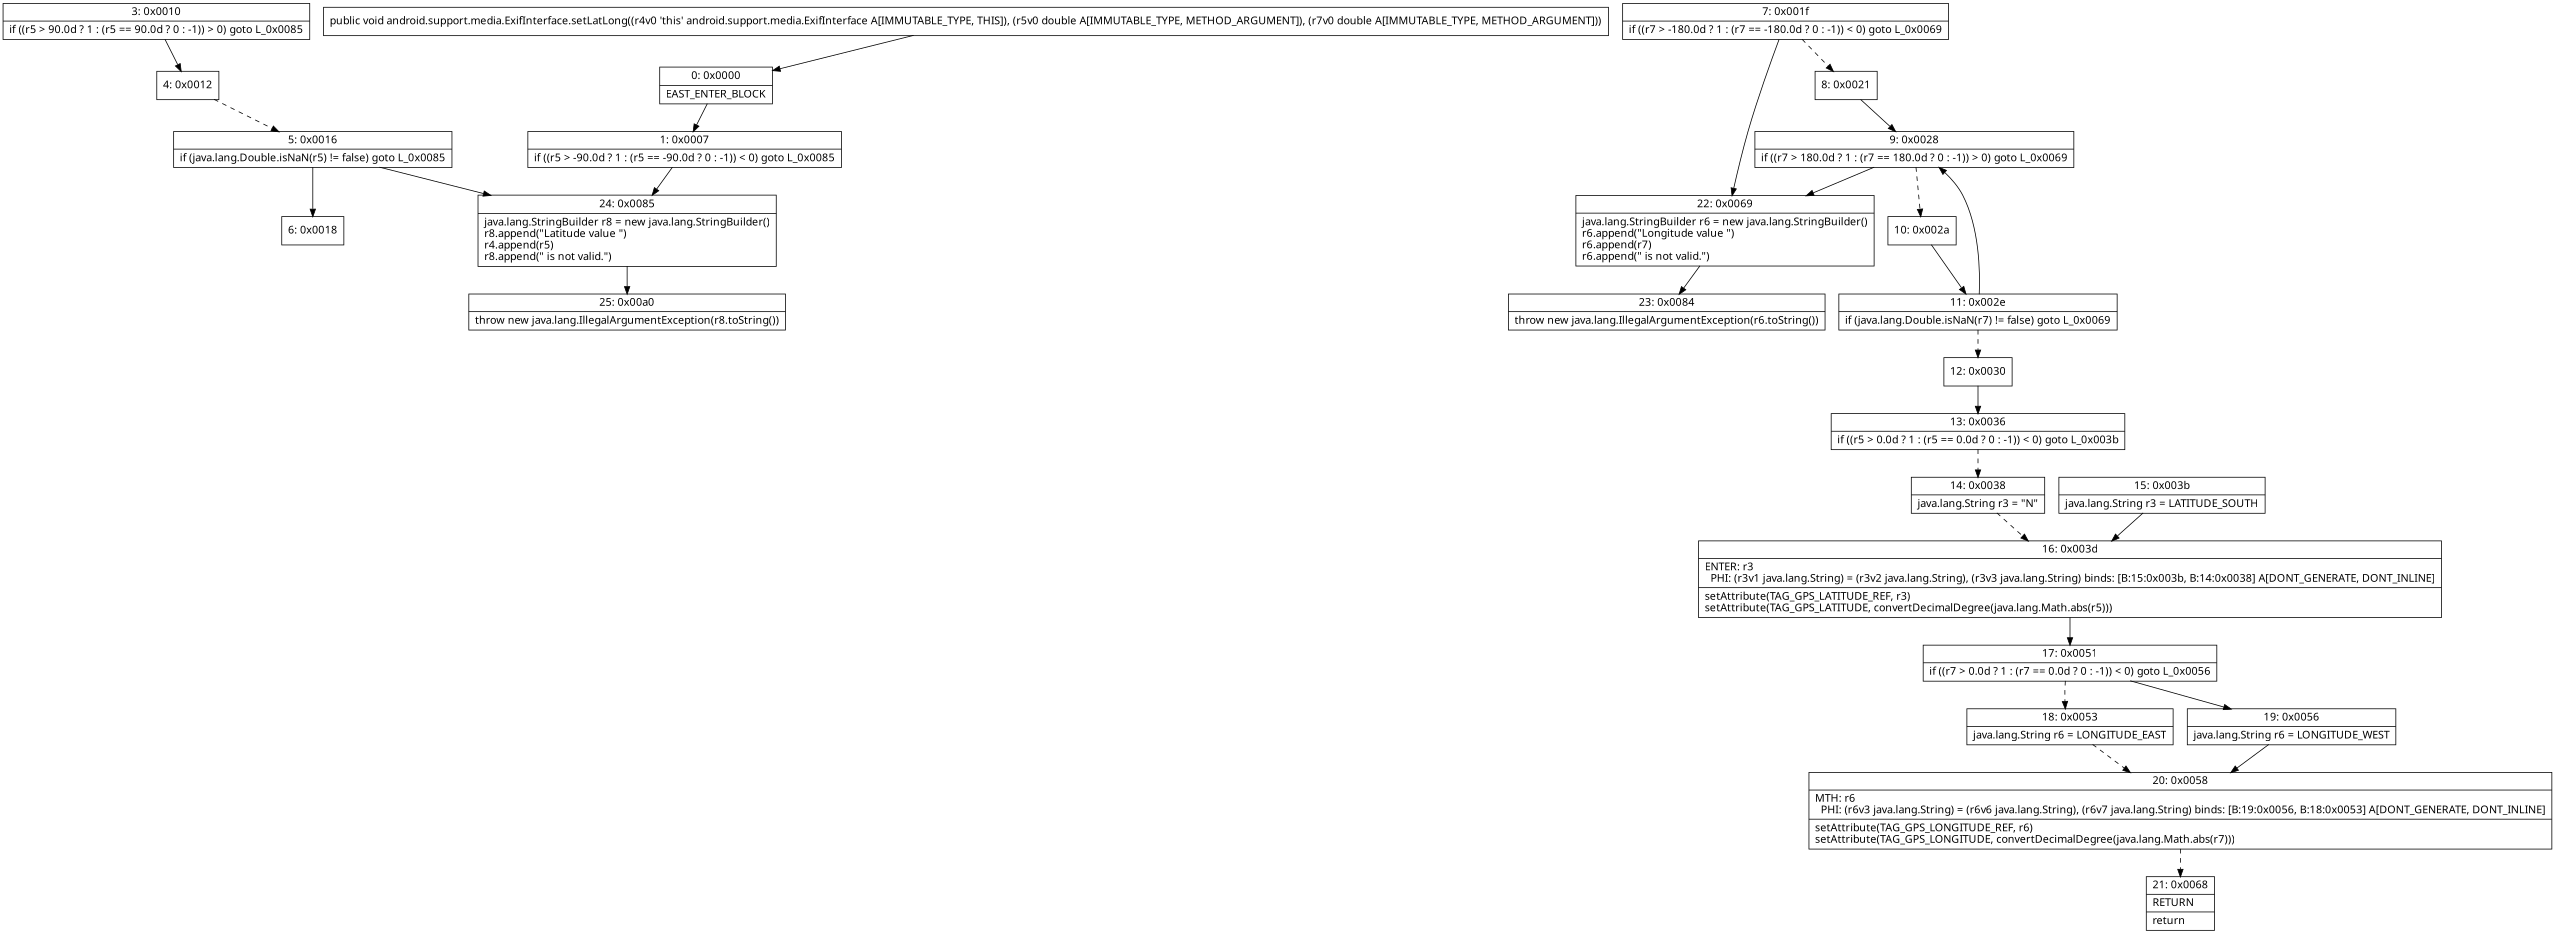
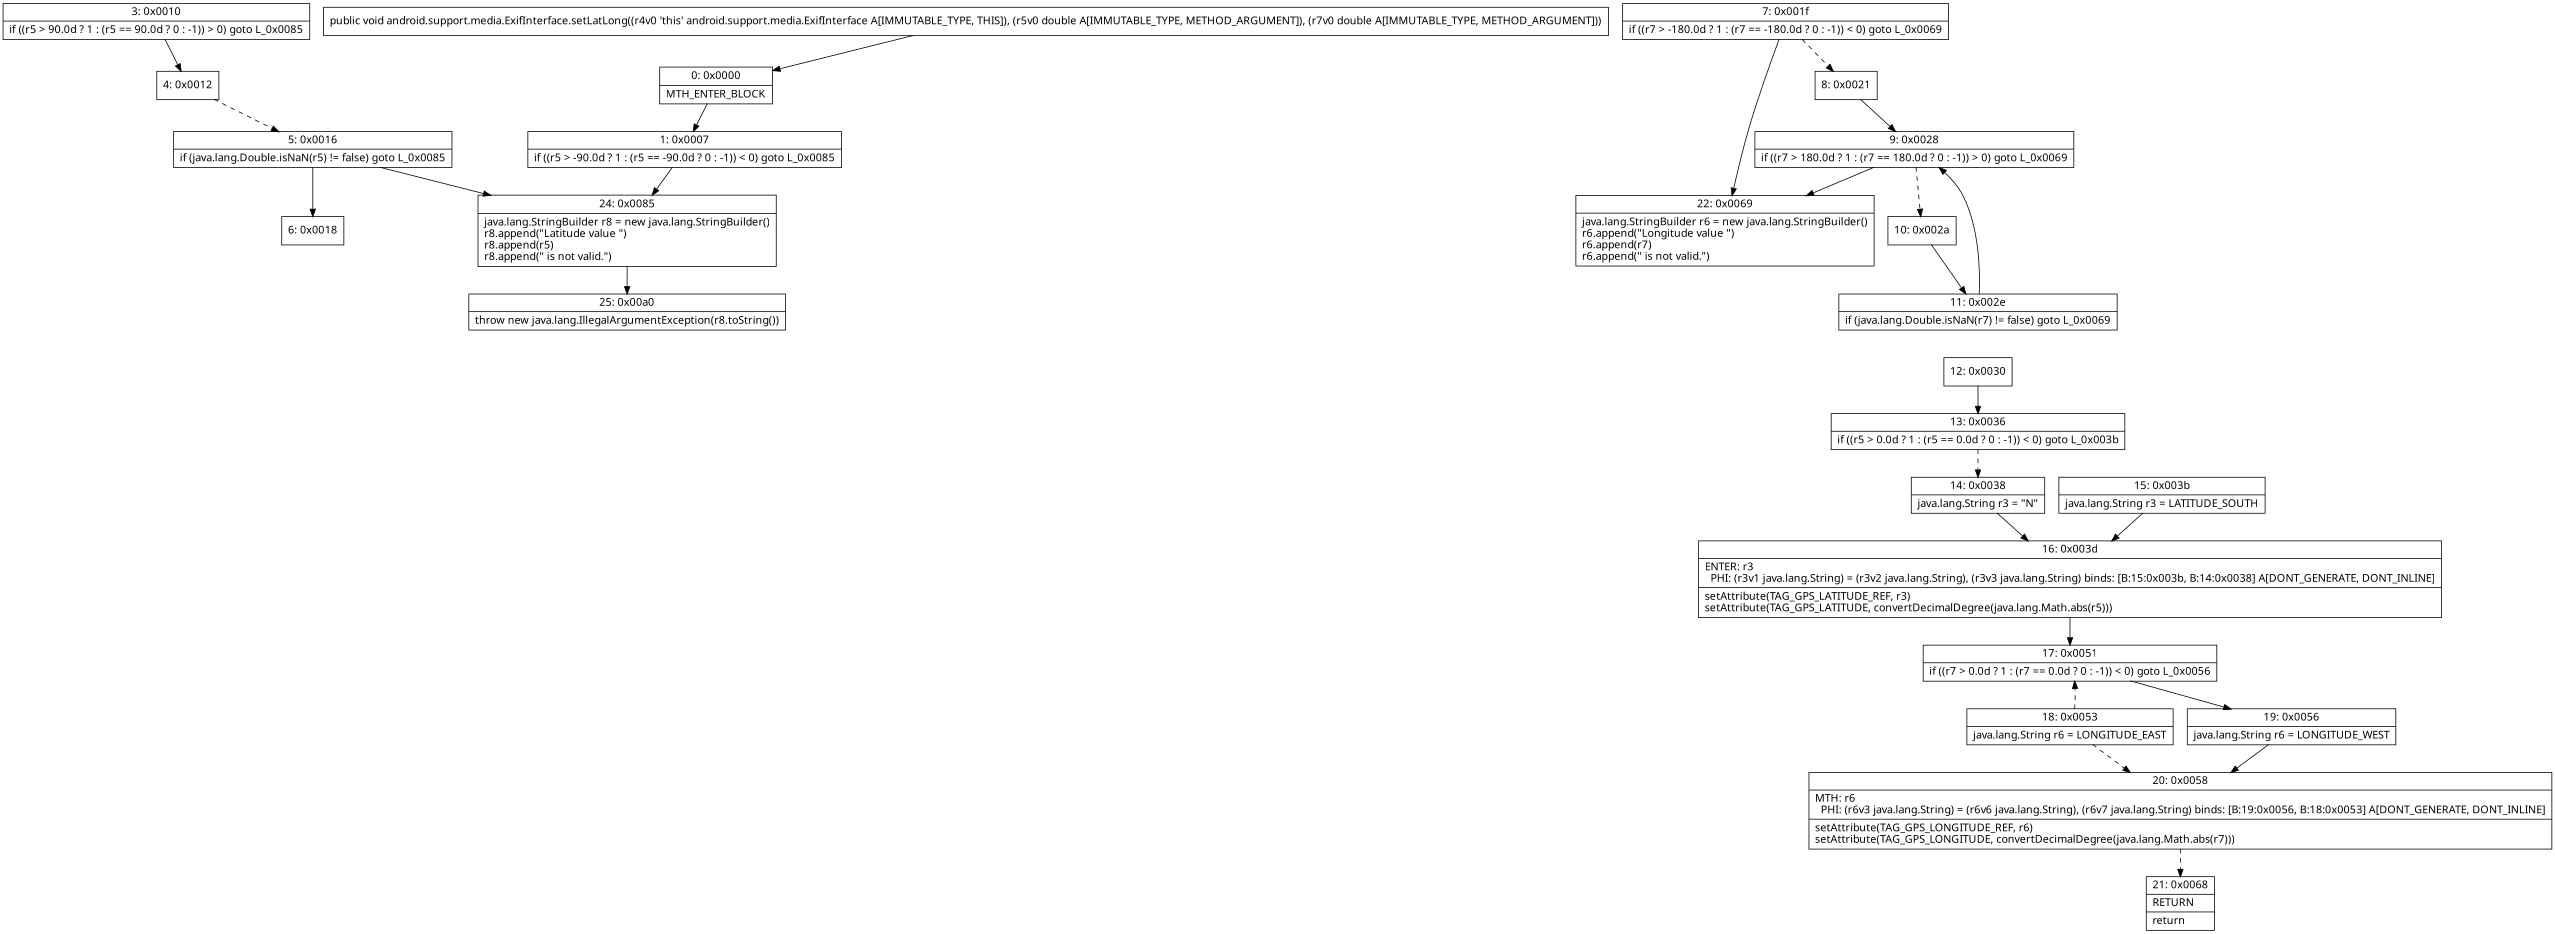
  digraph {
    fontname="Noto Sans"
    node [fontname="Noto Sans" shape=record]
    edge [fontname="Noto Sans"]
-   n1 [label="{0\:\ 0x0000|EAST_ENTER_BLOCK\l}"]
+   n1 [label="{0\:\ 0x0000|MTH_ENTER_BLOCK\l}"]
    n2 [label="{1\:\ 0x0007|if ((r5 \> \-90.0d ? 1 : (r5 == \-90.0d ? 0 : \-1)) \< 0) goto L_0x0085\l}"]
-   n3 [label="{24\:\ 0x0085|java.lang.StringBuilder r8 = new java.lang.StringBuilder()\lr8.append(\"Latitude value \")\lr4.append(r5)\lr8.append(\" is not valid.\")\l}"]
+   n3 [label="{24\:\ 0x0085|java.lang.StringBuilder r8 = new java.lang.StringBuilder()\lr8.append(\"Latitude value \")\lr8.append(r5)\lr8.append(\" is not valid.\")\l}"]
    n4 [label="{25\:\ 0x00a0|throw new java.lang.IllegalArgumentException(r8.toString())\l}"]
    n5 [label="{3\:\ 0x0010|if ((r5 \> 90.0d ? 1 : (r5 == 90.0d ? 0 : \-1)) \> 0) goto L_0x0085\l}"]
    n6 [label="{4\:\ 0x0012}"]
    n7 [label="{5\:\ 0x0016|if (java.lang.Double.isNaN(r5) != false) goto L_0x0085\l}"]
    n8 [label="{6\:\ 0x0018}"]
    n9 [label="{7\:\ 0x001f|if ((r7 \> \-180.0d ? 1 : (r7 == \-180.0d ? 0 : \-1)) \< 0) goto L_0x0069\l}"]
    n10 [label="{8\:\ 0x0021}"]
    n11 [label="{22\:\ 0x0069|java.lang.StringBuilder r6 = new java.lang.StringBuilder()\lr6.append(\"Longitude value \")\lr6.append(r7)\lr6.append(\" is not valid.\")\l}"]
    n12 [label="{9\:\ 0x0028|if ((r7 \> 180.0d ? 1 : (r7 == 180.0d ? 0 : \-1)) \> 0) goto L_0x0069\l}"]
-   n13 [label="{23\:\ 0x0084|throw new java.lang.IllegalArgumentException(r6.toString())\l}"]
    n14 [label="{10\:\ 0x002a}"]
    n15 [label="{11\:\ 0x002e|if (java.lang.Double.isNaN(r7) != false) goto L_0x0069\l}"]
    n16 [label="{12\:\ 0x0030}"]
    n17 [label="{13\:\ 0x0036|if ((r5 \> 0.0d ? 1 : (r5 == 0.0d ? 0 : \-1)) \< 0) goto L_0x003b\l}"]
    n18 [label="{14\:\ 0x0038|java.lang.String r3 = \"N\"\l}"]
    n19 [label="{16\:\ 0x003d|ENTER: r3 \l  PHI: (r3v1 java.lang.String) = (r3v2 java.lang.String), (r3v3 java.lang.String) binds: [B:15:0x003b, B:14:0x0038] A[DONT_GENERATE, DONT_INLINE]\l|setAttribute(TAG_GPS_LATITUDE_REF, r3)\lsetAttribute(TAG_GPS_LATITUDE, convertDecimalDegree(java.lang.Math.abs(r5)))\l}"]
    n20 [label="{15\:\ 0x003b|java.lang.String r3 = LATITUDE_SOUTH\l}"]
    n21 [label="{17\:\ 0x0051|if ((r7 \> 0.0d ? 1 : (r7 == 0.0d ? 0 : \-1)) \< 0) goto L_0x0056\l}"]
    n22 [label="{18\:\ 0x0053|java.lang.String r6 = LONGITUDE_EAST\l}"]
    n23 [label="{19\:\ 0x0056|java.lang.String r6 = LONGITUDE_WEST\l}"]
    n24 [label="{20\:\ 0x0058|MTH: r6 \l  PHI: (r6v3 java.lang.String) = (r6v6 java.lang.String), (r6v7 java.lang.String) binds: [B:19:0x0056, B:18:0x0053] A[DONT_GENERATE, DONT_INLINE]\l|setAttribute(TAG_GPS_LONGITUDE_REF, r6)\lsetAttribute(TAG_GPS_LONGITUDE, convertDecimalDegree(java.lang.Math.abs(r7)))\l}"]
    n25 [label="{21\:\ 0x0068|RETURN\l|return\l}"]
    n26 [label="{public void android.support.media.ExifInterface.setLatLong((r4v0 'this' android.support.media.ExifInterface A[IMMUTABLE_TYPE, THIS]), (r5v0 double A[IMMUTABLE_TYPE, METHOD_ARGUMENT]), (r7v0 double A[IMMUTABLE_TYPE, METHOD_ARGUMENT])) }"]
    n1 -> n2
    n2 -> n3
    n3 -> n4
    n5 -> n6 [style=solid]
    n6 -> n7 [style=dashed]
    n7 -> n3
    n7 -> n8 [style=solid]
    n9 -> n10 [style=dashed]
    n9 -> n11
    n10 -> n12
-   n11 -> n13
    n12 -> n11
    n12 -> n14 [style=dashed]
    n14 -> n15
    n15 -> n12
-   n15 -> n16 [style=dashed]
    n16 -> n17
    n17 -> n18 [style=dashed]
-   n18 -> n19 [style=dashed]
+   n18 -> n19
    n19 -> n21
    n20 -> n19
-   n21 -> n22 [style=dashed]
+   n22 -> n21 [style=dashed]
    n21 -> n23
    n22 -> n24 [style=dashed]
    n23 -> n24
    n24 -> n25 [style=dashed]
    n26 -> n1
  }
